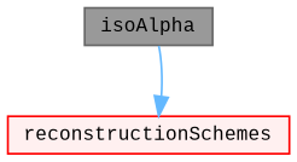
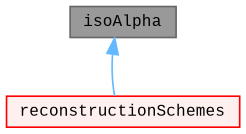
  digraph {
    fontname="Liberation Mono"
    node [fontname="Liberation Mono" fontsize=10 shape=box style=filled]
    n1 [color=gray40 fillcolor=grey60 fontcolor=black height=0.2 label=isoAlpha width=0.4]
    n2 [color=red fillcolor="#FFF0F0" height=0.2 label=reconstructionSchemes width=0.4]
-   n2 -> n1 [color=steelblue1 dir=back fontname="Liberation Mono" fontsize=10 labelfontname=Helvetica labelfontsize=10 style=solid]
+   n1 -> n2 [color=steelblue1 dir=back fontname="Liberation Mono" fontsize=10 labelfontname=Helvetica labelfontsize=10 style=solid]
  }
